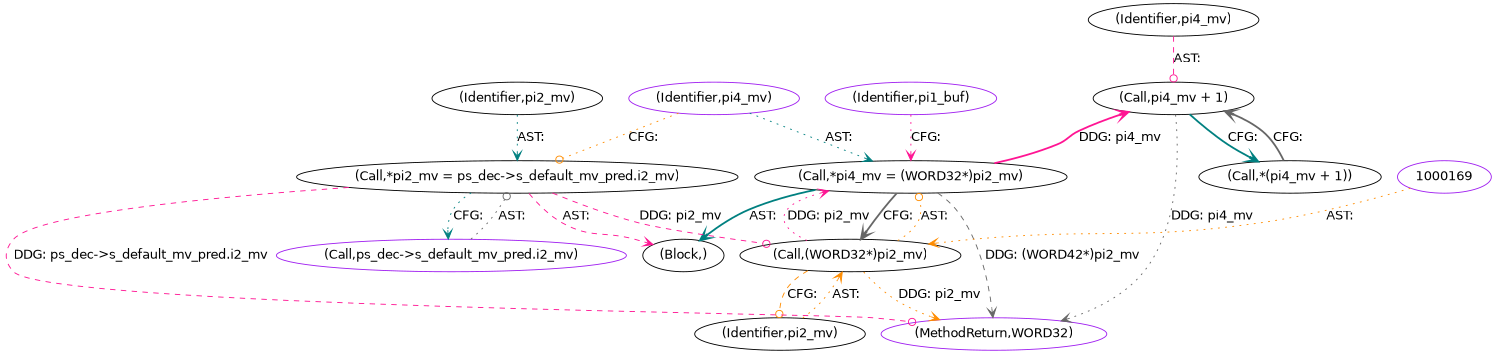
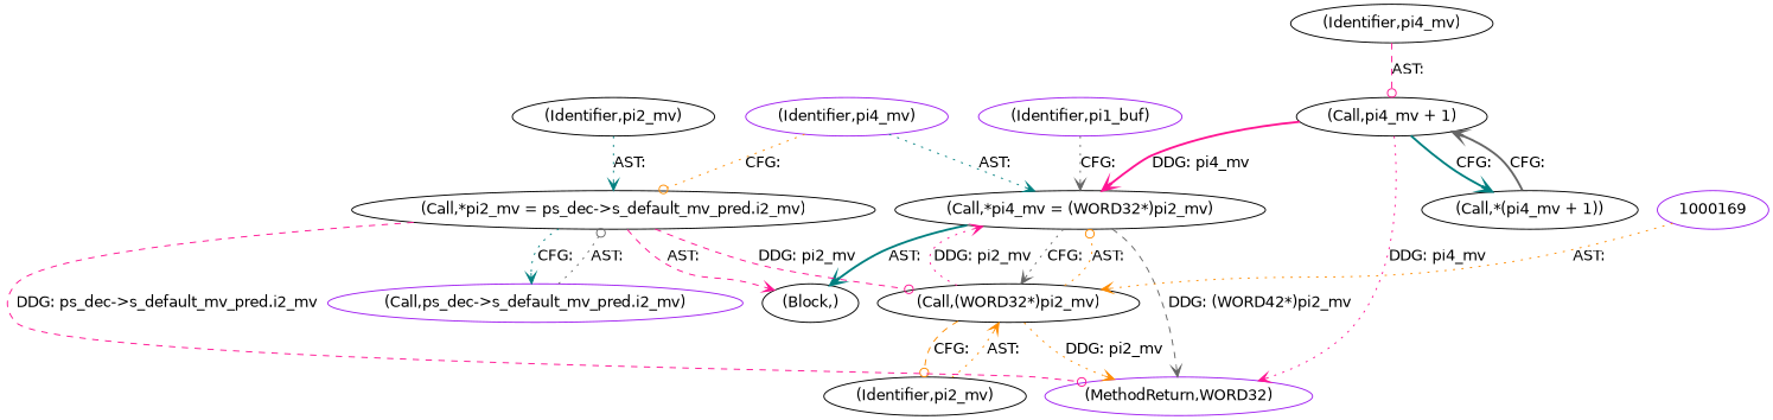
  digraph {
    fontname="DejaVu Sans"
    node [color=black fontname="DejaVu Sans"]
    edge [arrowhead=vee color=gray40 fontname="DejaVu Sans" style=dotted]
    n1 [label="(Call,pi4_mv + 1)"]
    n2 [color=purple label="(MethodReturn,WORD32)"]
    n3 [label="(Call,*(pi4_mv + 1))"]
    n4 [label="(Call,*pi4_mv = (WORD32*)pi2_mv)"]
    n5 [label="(Call,(WORD32*)pi2_mv)"]
    n6 [label="(Block,)"]
    n7 [label="(Identifier,pi2_mv)"]
    n8 [label="(Call,*pi2_mv = ps_dec->s_default_mv_pred.i2_mv)"]
    n9 [color=purple label="(Call,ps_dec->s_default_mv_pred.i2_mv)"]
    n10 [label="(Identifier,pi4_mv)"]
    n11 [label="(Identifier,pi2_mv)"]
    n12 [color=purple label="(Identifier,pi4_mv)"]
    n13 [color=purple label="(Identifier,pi1_buf)"]
    1000169 [color=purple]
-   n1 -> n2 [label="DDG: pi4_mv"]
+   n1 -> n2 [color=deeppink label="DDG: pi4_mv"]
    n1 -> n3 [color=teal label="CFG: " style=bold]
    n3 -> n1 [label="CFG: " style=bold]
-   n4 -> n1 [color=deeppink label="DDG: pi4_mv" style=bold]
+   n1 -> n4 [color=deeppink label="DDG: pi4_mv" style=bold]
    n4 -> n2 [label="DDG: (WORD42*)pi2_mv" style=dashed]
-   n4 -> n5 [label="CFG: " style=bold]
+   n4 -> n5 [label="CFG: "]
    n4 -> n6 [color=teal label="AST: " style=bold]
    n5 -> n2 [color=darkorange label="DDG: pi2_mv"]
    n5 -> n4 [arrowhead=odot color=darkorange label="AST: "]
    n5 -> n4 [color=deeppink label="DDG: pi2_mv"]
    n5 -> n7 [arrowhead=odot color=darkorange label="CFG: " style=dashed]
    n7 -> n5 [color=darkorange label="AST: "]
    n8 -> n2 [arrowhead=odot color=deeppink label="DDG: ps_dec->s_default_mv_pred.i2_mv" style=dashed]
    n8 -> n5 [arrowhead=odot color=deeppink label="DDG: pi2_mv" style=dashed]
    n8 -> n6 [color=deeppink label="AST: " style=dashed]
    n8 -> n9 [color=teal label="CFG: "]
    n9 -> n8 [arrowhead=odot label="AST: "]
    n10 -> n1 [arrowhead=odot color=deeppink label="AST: " style=dashed]
    n11 -> n8 [color=teal label="AST: "]
    n12 -> n4 [color=teal label="AST: "]
    n12 -> n8 [arrowhead=odot color=darkorange label="CFG: "]
-   n13 -> n4 [color=deeppink label="CFG: "]
+   n13 -> n4 [label="CFG: "]
    1000169 -> n5 [color=darkorange label="AST: "]
  }
